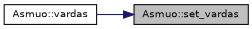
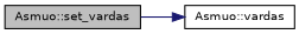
  digraph {
    rankdir=LR
    fontname="DejaVu Sans"
    node [color=black fontname="DejaVu Sans" fontsize=10 shape=record style=filled]
    n1 [fillcolor=grey75 fontcolor=black height=0.2 label="Asmuo::set_vardas" width=0.4]
    n2 [fillcolor=white height=0.2 label="Asmuo::vardas" width=0.4]
-   n2 -> n1 [color=midnightblue fontname="DejaVu Sans" fontsize=10 labelfontname=Helvetica labelfontsize=10 style=solid]
+   n1 -> n2 [color=midnightblue fontname="DejaVu Sans" fontsize=10 labelfontname=Helvetica labelfontsize=10 style=solid]
  }
